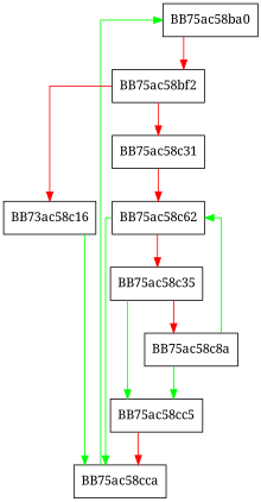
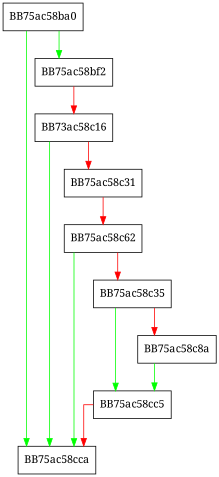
  digraph {
    fontname="Noto Serif"
    splines=ortho
    node [fontname="Noto Serif" shape=box]
    edge [color=red fontname="Noto Serif"]
    BB75ac58ba0
    BB75ac58cca
    BB75ac58bf2
    n4 [label=BB73ac58c16]
    n5 [label=BB75ac58c31]
    BB75ac58c62
    n7 [label=BB75ac58c35]
    BB75ac58cc5
    BB75ac58c8a
-   BB75ac58cca -> BB75ac58ba0 [color=green]
-   BB75ac58ba0 -> BB75ac58bf2
+   BB75ac58ba0 -> BB75ac58cca [color=green]
+   BB75ac58ba0 -> BB75ac58bf2 [color=green]
    BB75ac58bf2 -> n4
    n4 -> BB75ac58cca [color=green]
-   BB75ac58bf2 -> n5
+   n4 -> n5
    n5 -> BB75ac58c62
    BB75ac58c62 -> BB75ac58cca [color=green]
    BB75ac58c62 -> n7
    n7 -> BB75ac58cc5 [color=green]
    n7 -> BB75ac58c8a
    BB75ac58cc5 -> BB75ac58cca
-   BB75ac58c8a -> BB75ac58c62 [color=green]
    BB75ac58c8a -> BB75ac58cc5 [color=green]
  }
